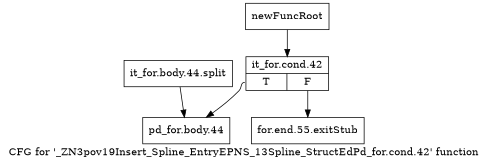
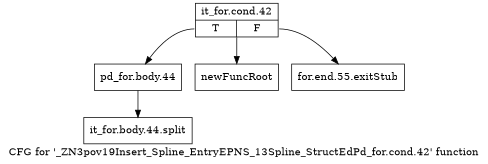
  digraph {
    label="CFG for '_ZN3pov19Insert_Spline_EntryEPNS_13Spline_StructEdPd_for.cond.42' function"
    node [shape=record]
    n1 [label="{newFuncRoot}"]
    n2 [label="{it_for.cond.42|{<s0>T|<s1>F}}"]
    n3 [label="{for.end.55.exitStub}"]
    n4 [label="{pd_for.body.44}"]
    n5 [label="{it_for.body.44.split}"]
-   n1 -> n2
+   n2 -> n1
    n2 -> n3 [tailport=s1]
    n2 -> n4 [tailport=s0]
-   n5 -> n4
+   n4 -> n5
  }
